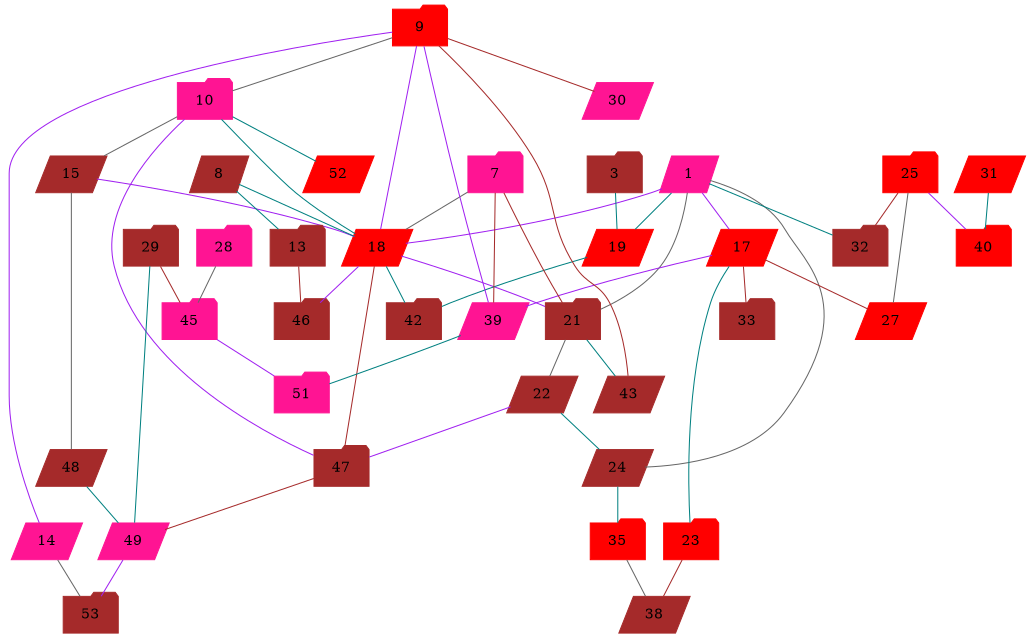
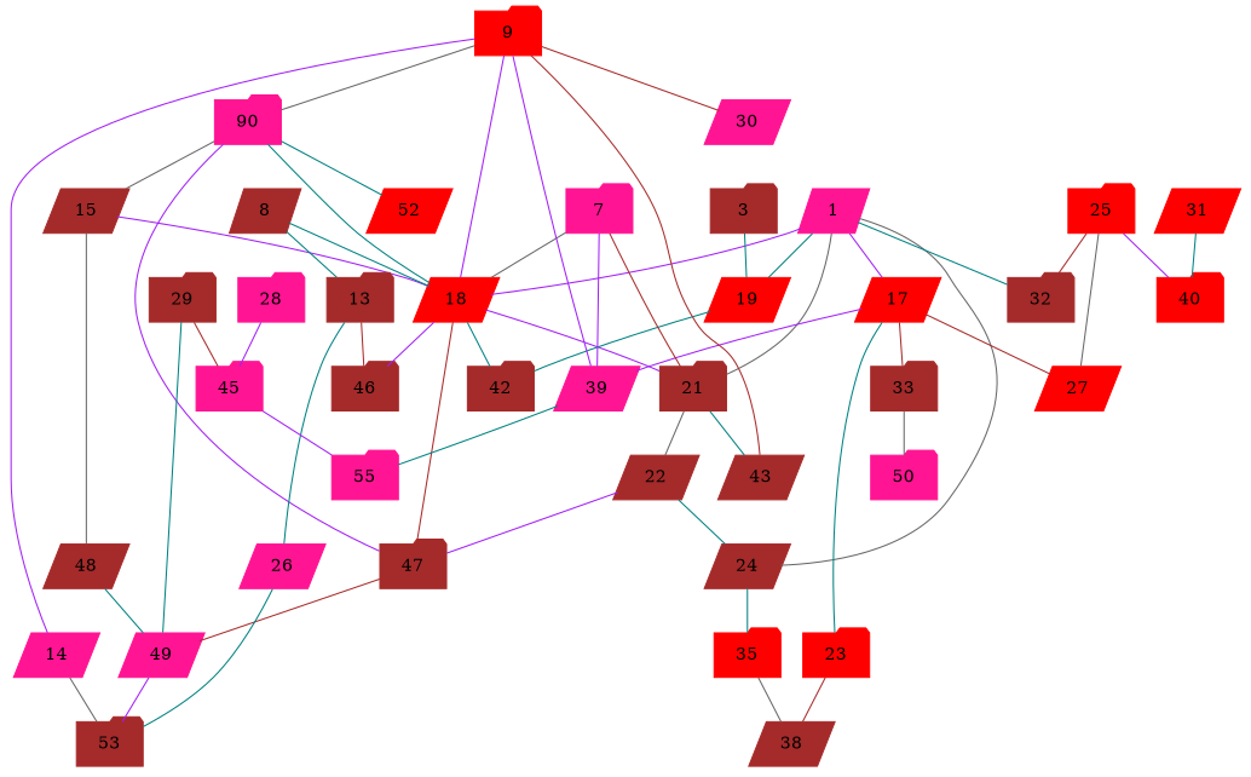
  graph {
    node [color=brown shape=folder style=filled]
    edge [color=teal weight=1.0]
    1 [color=deeppink shape=parallelogram]
    17 [color=red shape=parallelogram]
    18 [color=red shape=parallelogram]
    19 [color=red shape=parallelogram]
    21
    24 [shape=parallelogram]
    32
-   10 [color=deeppink]
+   10 [color=deeppink label=90]
    15 [shape=parallelogram]
    47
    52 [color=red shape=parallelogram]
    39 [color=deeppink shape=parallelogram]
    23 [color=red]
    27 [color=red shape=parallelogram]
    33
    46
    42
    43 [shape=parallelogram]
    22 [shape=parallelogram]
    35 [color=red]
    3
    7 [color=deeppink]
-   51 [color=deeppink]
+   51 [color=deeppink label=55]
    8 [shape=parallelogram]
    13
+   26 [color=deeppink shape=parallelogram]
    9 [color=red]
    14 [color=deeppink shape=parallelogram]
    30 [color=deeppink shape=parallelogram]
    53
    48 [shape=parallelogram]
    45 [color=deeppink]
    49 [color=deeppink shape=parallelogram]
    38 [shape=parallelogram]
+   50 [color=deeppink]
    25 [color=red]
    40 [color=red]
    28 [color=deeppink]
    29
    31 [color=red shape=parallelogram]
    1 -- 17 [color=purple]
    1 -- 18 [color=purple weight=2.0]
    1 -- 19
    1 -- 21 [color=gray40]
    1 -- 24 [color=gray40]
    1 -- 32
    17 -- 39 [color=purple]
    17 -- 23
    17 -- 27 [color=brown]
    17 -- 33 [color=brown]
    18 -- 21 [color=purple]
    18 -- 47 [color=brown]
    18 -- 46 [color=purple]
    18 -- 42
    19 -- 42
    21 -- 43
    21 -- 22 [color=gray40]
    24 -- 35
    10 -- 18
    10 -- 15 [color=gray40 weight=2.0]
    10 -- 47 [color=purple]
    10 -- 52
    15 -- 18 [color=purple]
    15 -- 48 [color=gray40]
    47 -- 49 [color=brown]
    39 -- 51
    23 -- 38 [color=brown]
+   33 -- 50 [color=gray40]
    22 -- 24
    22 -- 47 [color=purple]
    35 -- 38 [color=gray40]
    3 -- 19
    7 -- 18 [color=gray40]
    7 -- 21 [color=brown]
-   7 -- 39 [color=brown]
+   7 -- 39 [color=purple]
    8 -- 18
    8 -- 13
    13 -- 46 [color=brown]
+   13 -- 26
+   26 -- 53
    9 -- 18 [color=purple]
    9 -- 10 [color=gray40]
    9 -- 39 [color=purple]
    9 -- 43 [color=brown]
    9 -- 14 [color=purple]
    9 -- 30 [color=brown]
    14 -- 53 [color=gray40 weight=2.0]
    48 -- 49
    45 -- 51 [color=purple]
    49 -- 53 [color=purple]
    25 -- 32 [color=brown]
    25 -- 27 [color=gray40]
    25 -- 40 [color=purple]
-   28 -- 45 [color=gray40]
+   28 -- 45 [color=purple]
    29 -- 45 [color=brown]
    29 -- 49
    31 -- 40
  }
